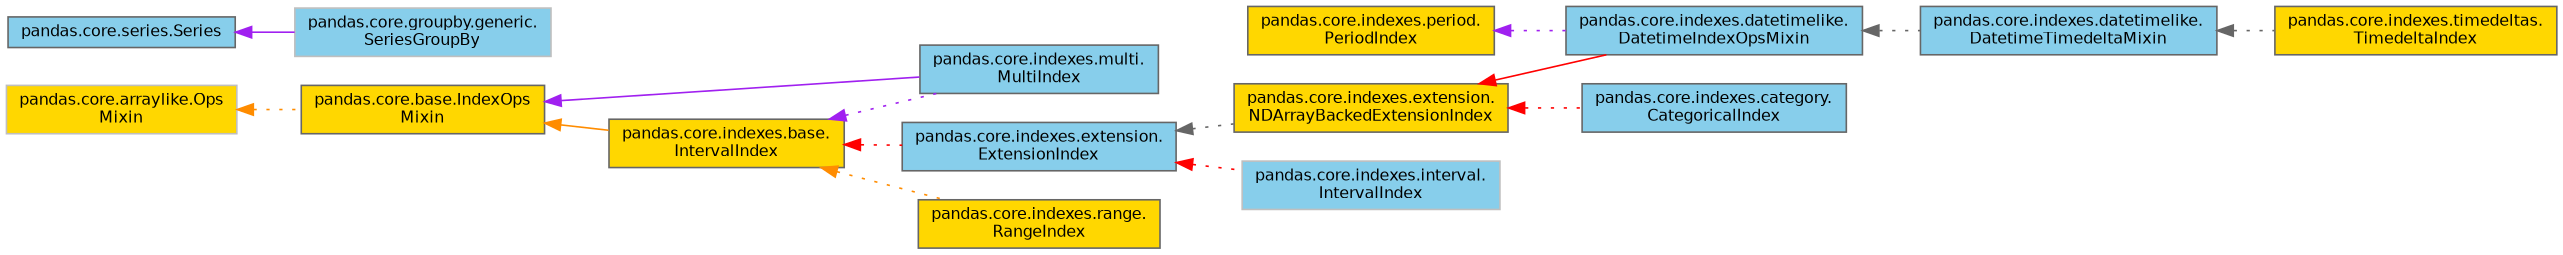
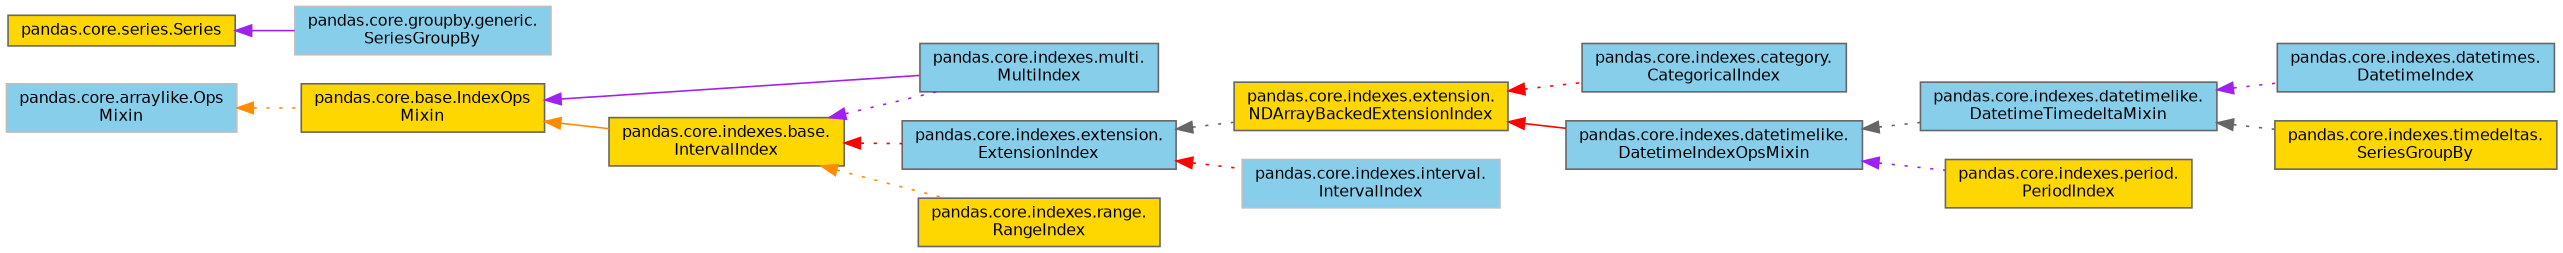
  digraph {
    rankdir=LR
    node [color=gray40 fillcolor=skyblue fontname=Helvetica fontsize=10 shape=box style=filled]
    edge [color=purple dir=back fontname=Helvetica fontsize=10 labelfontname=Helvetica labelfontsize=10 style=dotted]
    n1 [fillcolor=gold fontcolor=black height=0.2 label="pandas.core.base.IndexOps\lMixin" width=0.4]
    n2 [fillcolor=gold height=0.2 label="pandas.core.indexes.base.\lIntervalIndex" width=0.4]
    n3 [height=0.2 label="pandas.core.indexes.multi.\lMultiIndex" width=0.4]
    n4 [height=0.2 label="pandas.core.indexes.extension.\lExtensionIndex" width=0.4]
    n5 [fillcolor=gold height=0.2 label="pandas.core.indexes.range.\lRangeIndex" width=0.4]
-   n6 [height=0.2 label="pandas.core.series.Series" width=0.4]
+   n6 [fillcolor=gold height=0.2 label="pandas.core.series.Series" width=0.4]
    n7 [color=grey75 height=0.2 label="pandas.core.groupby.generic.\lSeriesGroupBy" width=0.4]
-   n8 [color=grey75 fillcolor=gold height=0.2 label="pandas.core.arraylike.Ops\lMixin" width=0.4]
+   n8 [color=grey75 height=0.2 label="pandas.core.arraylike.Ops\lMixin" width=0.4]
    n9 [fillcolor=gold height=0.2 label="pandas.core.indexes.extension.\lNDArrayBackedExtensionIndex" width=0.4]
    n10 [color=grey75 height=0.2 label="pandas.core.indexes.interval.\lIntervalIndex" width=0.4]
    n11 [height=0.2 label="pandas.core.indexes.category.\lCategoricalIndex" width=0.4]
    n12 [height=0.2 label="pandas.core.indexes.datetimelike.\lDatetimeIndexOpsMixin" width=0.4]
    n13 [height=0.2 label="pandas.core.indexes.datetimelike.\lDatetimeTimedeltaMixin" width=0.4]
    n14 [fillcolor=gold height=0.2 label="pandas.core.indexes.period.\lPeriodIndex" width=0.4]
-   n16 [fillcolor=gold height=0.2 label="pandas.core.indexes.timedeltas.\lTimedeltaIndex" width=0.4]
+   n15 [height=0.2 label="pandas.core.indexes.datetimes.\lDatetimeIndex" width=0.4]
+   n16 [fillcolor=gold height=0.2 label="pandas.core.indexes.timedeltas.\lSeriesGroupBy" width=0.4]
    n1 -> n2 [color=darkorange style=solid]
    n1 -> n3 [style=solid]
    n2 -> n3
    n2 -> n4 [color=red]
    n2 -> n5 [color=darkorange]
    n4 -> n9 [color=gray40]
    n4 -> n10 [color=red]
    n6 -> n7 [style=solid]
    n8 -> n1 [color=darkorange]
    n9 -> n11 [color=red]
    n9 -> n12 [color=red style=solid]
    n12 -> n13 [color=gray40]
-   n14 -> n12
+   n12 -> n14
+   n13 -> n15
    n13 -> n16 [color=gray40]
  }
